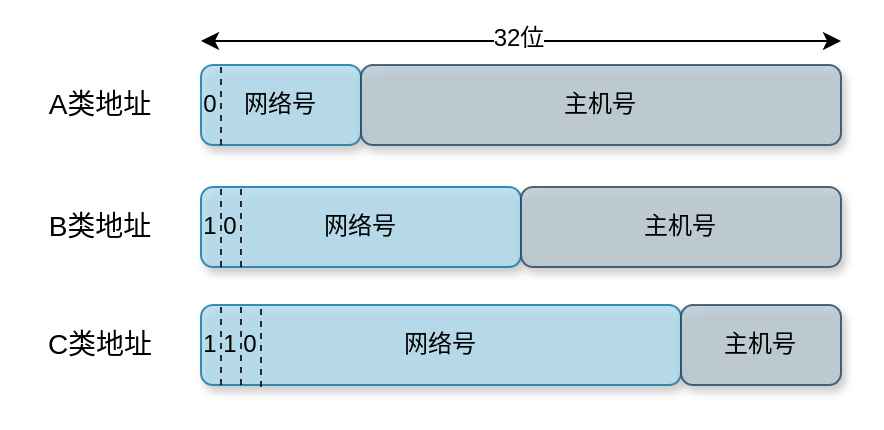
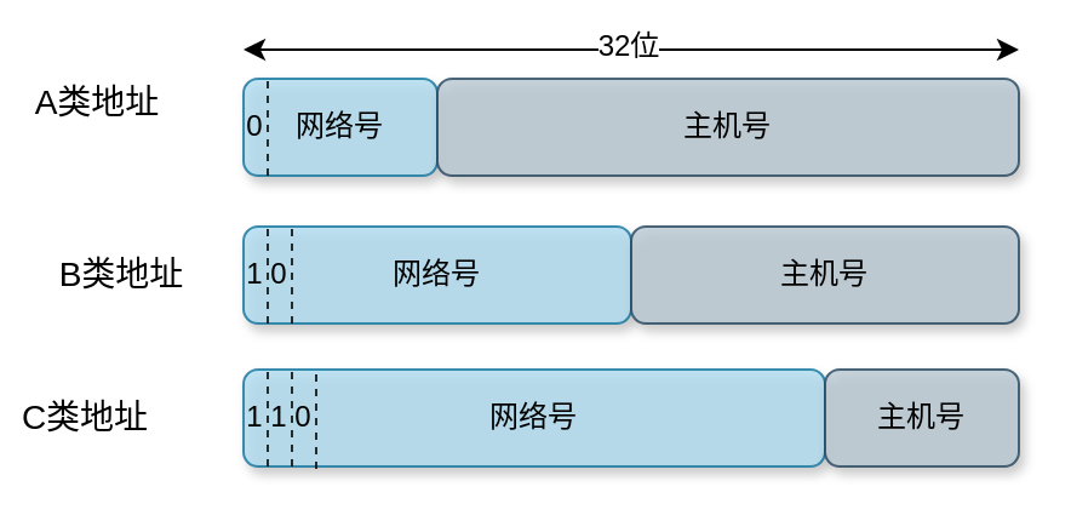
  <mxCell id="0" />
  <mxCell id="1" parent="0" />
  <mxCell id="2" value="网络号" style="rounded=1;whiteSpace=wrap;html=1;fillColor=#b1ddf0;strokeColor=#10739e;comic=0;glass=0;opacity=80;backgroundOutline=0;snapToPoint=0;shadow=1;" parent="1" vertex="1"><mxGeometry x="100" y="32" width="80" height="40" as="geometry" /></mxCell>
  <mxCell id="3" value="主机号" style="rounded=1;whiteSpace=wrap;html=1;fillColor=#bac8d3;strokeColor=#23445d;comic=0;glass=0;shadow=1;opacity=80;backgroundOutline=0;snapToPoint=0;" parent="1" vertex="1"><mxGeometry x="180" y="32" width="240" height="40" as="geometry" /></mxCell>
  <mxCell id="4" value="" style="endArrow=classic;startArrow=classic;html=1;" parent="1" edge="1"><mxGeometry width="50" height="50" relative="1" as="geometry"><mxPoint x="100" y="20" as="sourcePoint" /><mxPoint x="420" y="20" as="targetPoint" /></mxGeometry></mxCell>
  <mxCell id="5" value="32位" style="text;html=1;align=center;verticalAlign=middle;resizable=0;points=[];labelBackgroundColor=#ffffff;" parent="4" vertex="1" connectable="0"><mxGeometry x="-0.072" y="2" relative="1" as="geometry"><mxPoint x="10" as="offset" /></mxGeometry></mxCell>
  <mxCell id="6" value="" style="endArrow=none;html=1;entryX=0.25;entryY=0;entryDx=0;entryDy=0;exitX=0.25;exitY=1;exitDx=0;exitDy=0;dashed=1;opacity=80;backgroundOutline=0;snapToPoint=0;comic=0;shadow=0;" parent="1" edge="1"><mxGeometry width="50" height="50" relative="1" as="geometry"><mxPoint x="110" y="72" as="sourcePoint" /><mxPoint x="110" y="32" as="targetPoint" /></mxGeometry></mxCell>
  <mxCell id="7" value="0" style="text;html=1;strokeColor=none;fillColor=none;align=center;verticalAlign=middle;whiteSpace=wrap;rounded=0;opacity=80;backgroundOutline=0;snapToPoint=0;comic=0;shadow=1;" parent="1" vertex="1"><mxGeometry x="100" y="42" width="10" height="20" as="geometry" /></mxCell>
- <mxCell id="8" value="&lt;font style=&quot;font-size: 14px&quot;&gt;A类地址&lt;/font&gt;" style="text;html=1;strokeColor=none;fillColor=none;align=center;verticalAlign=middle;whiteSpace=wrap;rounded=0;opacity=80;" parent="1" vertex="1"><mxGeometry x="20" y="37" width="60" height="30" as="geometry" /></mxCell>
+ <mxCell id="8" value="&lt;font style=&quot;font-size: 14px&quot;&gt;A类地址&lt;/font&gt;" style="text;html=1;strokeColor=none;fillColor=none;align=center;verticalAlign=middle;whiteSpace=wrap;rounded=0;opacity=80;" parent="1" vertex="1"><mxGeometry x="10" y="27" width="60" height="30" as="geometry" /></mxCell>
  <mxCell id="9" value="网络号" style="rounded=1;whiteSpace=wrap;html=1;fillColor=#b1ddf0;strokeColor=#10739e;opacity=80;backgroundOutline=0;snapToPoint=0;comic=0;shadow=1;" parent="1" vertex="1"><mxGeometry x="100" y="93" width="160" height="40" as="geometry" /></mxCell>
  <mxCell id="10" value="主机号" style="rounded=1;whiteSpace=wrap;html=1;fillColor=#bac8d3;strokeColor=#23445d;opacity=80;backgroundOutline=0;snapToPoint=0;comic=0;shadow=1;" parent="1" vertex="1"><mxGeometry x="260" y="93" width="160" height="40" as="geometry" /></mxCell>
  <mxCell id="11" value="" style="endArrow=none;html=1;entryX=0.25;entryY=0;entryDx=0;entryDy=0;exitX=0.25;exitY=1;exitDx=0;exitDy=0;dashed=1;opacity=80;backgroundOutline=0;snapToPoint=0;comic=0;shadow=0;" parent="1" edge="1"><mxGeometry width="50" height="50" relative="1" as="geometry"><mxPoint x="110" y="133" as="sourcePoint" /><mxPoint x="110" y="93" as="targetPoint" /></mxGeometry></mxCell>
  <mxCell id="12" value="0" style="text;html=1;strokeColor=none;fillColor=none;align=center;verticalAlign=middle;whiteSpace=wrap;rounded=0;opacity=80;backgroundOutline=0;snapToPoint=0;comic=0;shadow=1;" parent="1" vertex="1"><mxGeometry x="110" y="103" width="10" height="20" as="geometry" /></mxCell>
  <mxCell id="13" value="&lt;font style=&quot;font-size: 14px&quot;&gt;B类地址&lt;/font&gt;" style="text;html=1;strokeColor=none;fillColor=none;align=center;verticalAlign=middle;whiteSpace=wrap;rounded=0;opacity=80;" parent="1" vertex="1"><mxGeometry x="20" y="98" width="60" height="30" as="geometry" /></mxCell>
  <mxCell id="14" value="" style="endArrow=none;html=1;dashed=1;opacity=80;backgroundOutline=0;snapToPoint=0;comic=0;shadow=0;" parent="1" edge="1"><mxGeometry width="50" height="50" relative="1" as="geometry"><mxPoint x="120" y="133" as="sourcePoint" /><mxPoint x="120" y="93" as="targetPoint" /><Array as="points"><mxPoint x="120" y="93" /></Array></mxGeometry></mxCell>
  <mxCell id="15" value="1" style="text;html=1;strokeColor=none;fillColor=none;align=center;verticalAlign=middle;whiteSpace=wrap;rounded=0;opacity=80;backgroundOutline=0;snapToPoint=0;comic=0;shadow=1;" parent="1" vertex="1"><mxGeometry x="100" y="103" width="10" height="20" as="geometry" /></mxCell>
  <mxCell id="16" value="网络号" style="rounded=1;whiteSpace=wrap;html=1;fillColor=#b1ddf0;strokeColor=#10739e;opacity=80;backgroundOutline=0;snapToPoint=0;comic=0;shadow=1;" parent="1" vertex="1"><mxGeometry x="100" y="152" width="240" height="40" as="geometry" /></mxCell>
  <mxCell id="17" value="主机号" style="rounded=1;whiteSpace=wrap;html=1;fillColor=#bac8d3;strokeColor=#23445d;opacity=80;backgroundOutline=0;snapToPoint=0;comic=0;shadow=1;" parent="1" vertex="1"><mxGeometry x="340" y="152" width="80" height="40" as="geometry" /></mxCell>
  <mxCell id="18" value="" style="endArrow=none;html=1;entryX=0.25;entryY=0;entryDx=0;entryDy=0;exitX=0.25;exitY=1;exitDx=0;exitDy=0;dashed=1;opacity=80;backgroundOutline=0;snapToPoint=0;comic=0;shadow=0;" parent="1" edge="1"><mxGeometry width="50" height="50" relative="1" as="geometry"><mxPoint x="110" y="192" as="sourcePoint" /><mxPoint x="110" y="152" as="targetPoint" /></mxGeometry></mxCell>
  <mxCell id="19" value="0" style="text;html=1;strokeColor=none;fillColor=none;align=center;verticalAlign=middle;whiteSpace=wrap;rounded=0;opacity=80;backgroundOutline=0;snapToPoint=0;comic=0;shadow=1;" parent="1" vertex="1"><mxGeometry x="120" y="162" width="10" height="20" as="geometry" /></mxCell>
- <mxCell id="20" value="&lt;font style=&quot;font-size: 14px&quot;&gt;C类地址&lt;/font&gt;" style="text;html=1;strokeColor=none;fillColor=none;align=center;verticalAlign=middle;whiteSpace=wrap;rounded=0;opacity=80;" parent="1" vertex="1"><mxGeometry x="20" y="157" width="60" height="30" as="geometry" /></mxCell>
+ <mxCell id="20" value="&lt;font style=&quot;font-size: 14px&quot;&gt;C类地址&lt;/font&gt;" style="text;html=1;strokeColor=none;fillColor=none;align=center;verticalAlign=middle;whiteSpace=wrap;rounded=0;opacity=80;" parent="1" vertex="1"><mxGeometry x="5" y="157" width="60" height="30" as="geometry" /></mxCell>
  <mxCell id="21" value="" style="endArrow=none;html=1;dashed=1;opacity=80;backgroundOutline=0;snapToPoint=0;comic=0;shadow=0;" parent="1" edge="1"><mxGeometry width="50" height="50" relative="1" as="geometry"><mxPoint x="120" y="192" as="sourcePoint" /><mxPoint x="120" y="152" as="targetPoint" /><Array as="points"><mxPoint x="120" y="152" /></Array></mxGeometry></mxCell>
  <mxCell id="22" value="1" style="text;html=1;strokeColor=none;fillColor=none;align=center;verticalAlign=middle;whiteSpace=wrap;rounded=0;opacity=80;backgroundOutline=0;snapToPoint=0;comic=0;shadow=1;" parent="1" vertex="1"><mxGeometry x="100" y="162" width="10" height="20" as="geometry" /></mxCell>
  <mxCell id="23" value="" style="endArrow=none;html=1;dashed=1;opacity=80;backgroundOutline=0;snapToPoint=0;comic=0;shadow=0;" parent="1" edge="1"><mxGeometry width="50" height="50" relative="1" as="geometry"><mxPoint x="130" y="193" as="sourcePoint" /><mxPoint x="130" y="153" as="targetPoint" /><Array as="points"><mxPoint x="130" y="153" /></Array></mxGeometry></mxCell>
  <mxCell id="24" value="1" style="text;html=1;strokeColor=none;fillColor=none;align=center;verticalAlign=middle;whiteSpace=wrap;rounded=0;opacity=80;backgroundOutline=0;snapToPoint=0;comic=0;shadow=1;" parent="1" vertex="1"><mxGeometry x="110" y="162" width="10" height="20" as="geometry" /></mxCell>
